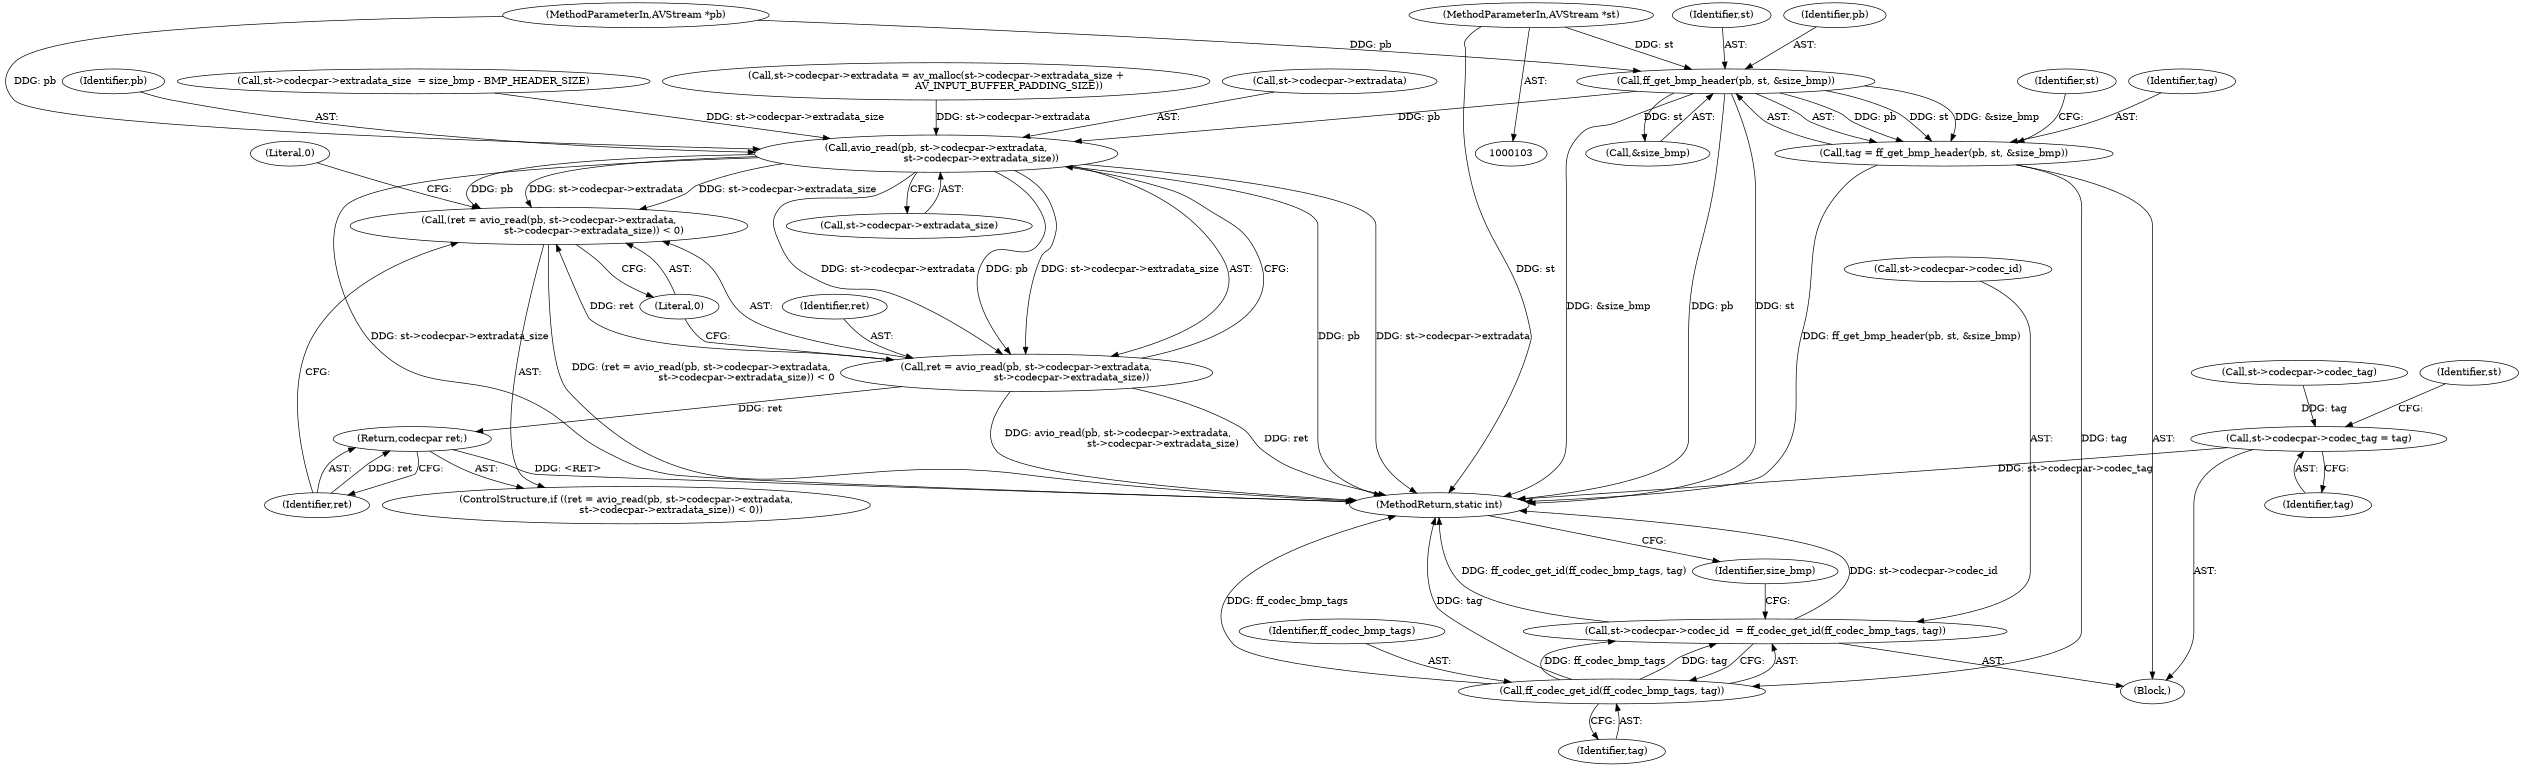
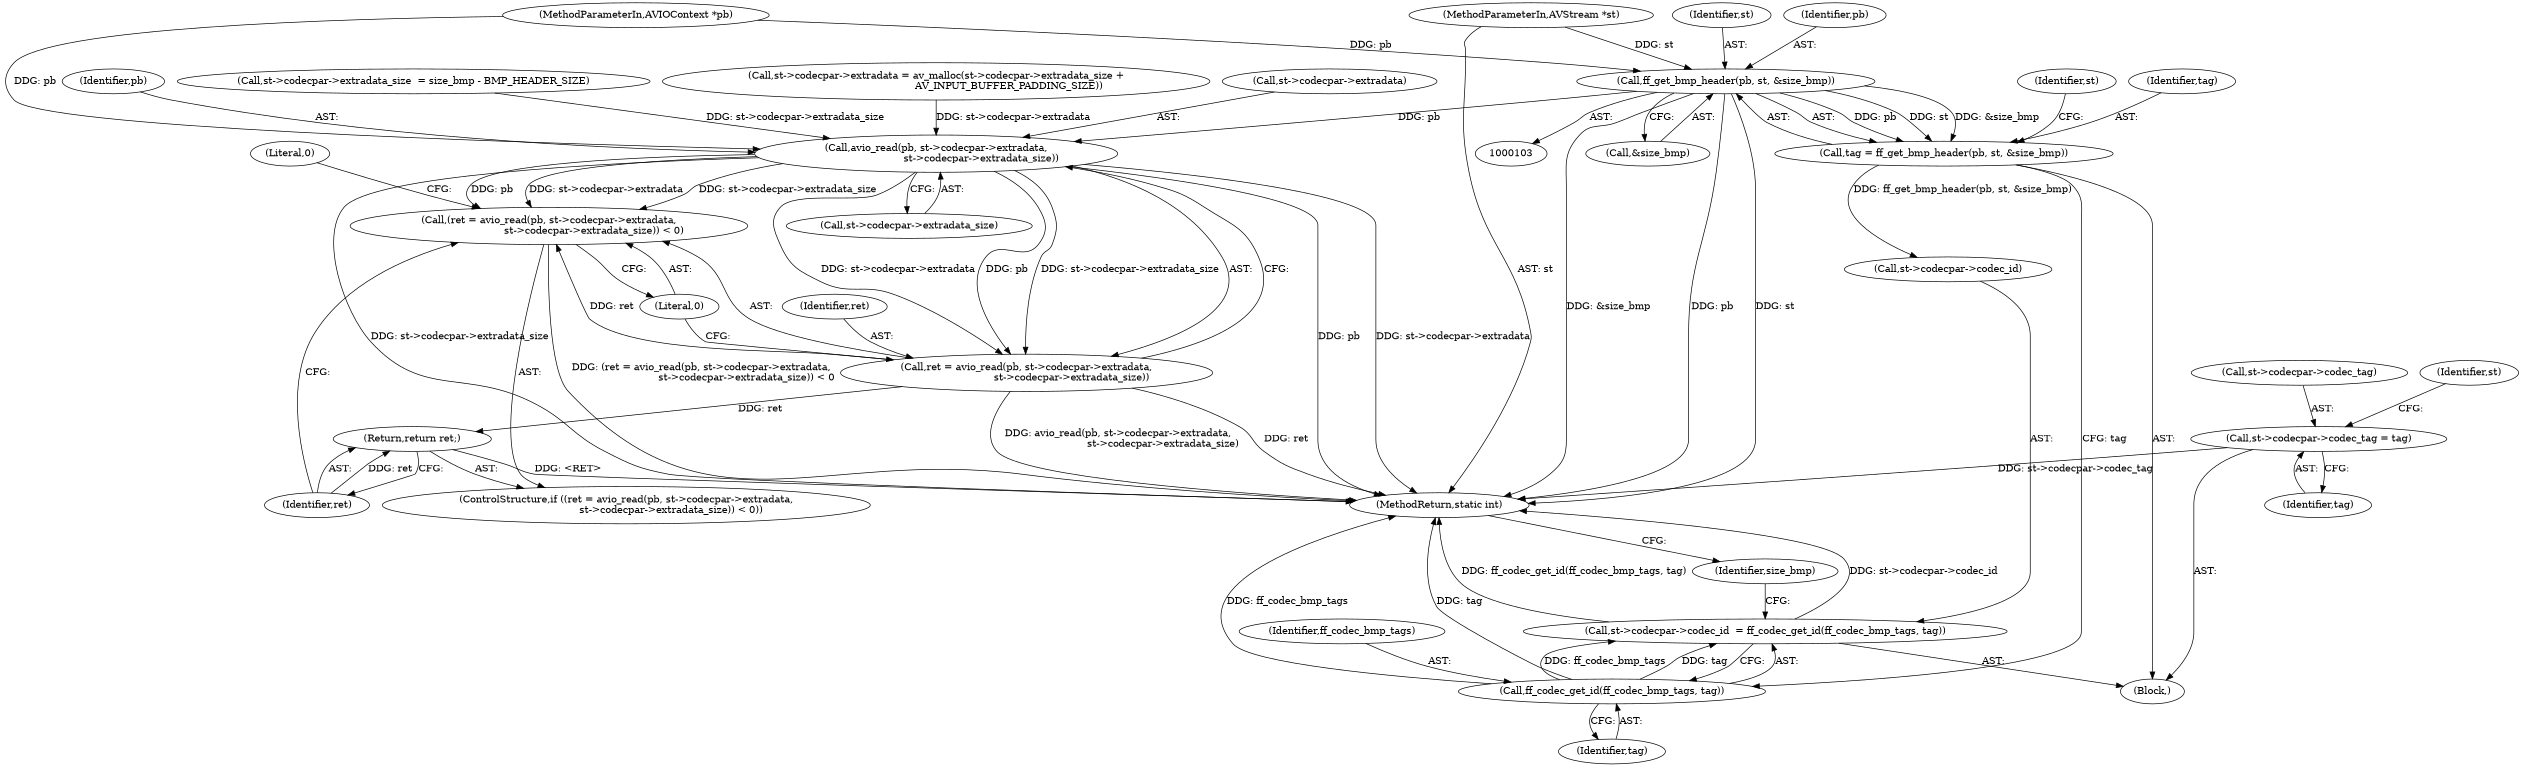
  digraph {
    n1 [label="(MethodParameterIn,AVStream *st)"]
    n2 [label="(Call,ff_get_bmp_header(pb, st, &size_bmp))"]
    n3 [label="(MethodReturn,static int)"]
    1000103
    n5 [label="(Call,tag = ff_get_bmp_header(pb, st, &size_bmp))"]
    n6 [label="(Call,avio_read(pb, st->codecpar->extradata,\n                             st->codecpar->extradata_size))"]
    n7 [label="(Call,&size_bmp)"]
    n8 [label="(Identifier,size_bmp)"]
    n9 [label="(Call,ff_codec_get_id(ff_codec_bmp_tags, tag))"]
    n10 [label="(Block,)"]
    n11 [label="(Call,(ret = avio_read(pb, st->codecpar->extradata,\n                             st->codecpar->extradata_size)) < 0)"]
    n12 [label="(Call,ret = avio_read(pb, st->codecpar->extradata,\n                             st->codecpar->extradata_size))"]
    n13 [label="(Call,st->codecpar->extradata_size)"]
    n14 [label="(Call,st->codecpar->codec_tag = tag)"]
    n15 [label="(Identifier,tag)"]
    n16 [label="(Call,st->codecpar->codec_id  = ff_codec_get_id(ff_codec_bmp_tags, tag))"]
    n17 [label="(Identifier,tag)"]
    n18 [label="(ControlStructure,if ((ret = avio_read(pb, st->codecpar->extradata,\n                             st->codecpar->extradata_size)) < 0))"]
    n19 [label="(Literal,0)"]
-   n20 [label="(Return,codecpar ret;)"]
+   n20 [label="(Return,return ret;)"]
    n21 [label="(Identifier,ret)"]
    n22 [label="(Identifier,st)"]
    n23 [label="(Identifier,st)"]
    n24 [label="(Call,st->codecpar->codec_tag)"]
    n25 [label="(Call,st->codecpar->extradata = av_malloc(st->codecpar->extradata_size +\n                                               AV_INPUT_BUFFER_PADDING_SIZE))"]
    n26 [label="(Call,st->codecpar->extradata)"]
    n27 [label="(Literal,0)"]
    n28 [label="(Identifier,pb)"]
    n29 [label="(Identifier,st)"]
    n30 [label="(Identifier,pb)"]
-   n31 [label="(MethodParameterIn,AVStream *pb)"]
+   n31 [label="(MethodParameterIn,AVIOContext *pb)"]
    n32 [label="(Call,st->codecpar->codec_id)"]
    n33 [label="(Call,st->codecpar->extradata_size  = size_bmp - BMP_HEADER_SIZE)"]
    n34 [label="(Identifier,tag)"]
    n35 [label="(Identifier,ret)"]
    n36 [label="(Identifier,ff_codec_bmp_tags)"]
    n1 -> n2 [label="DDG: st"]
-   n1 -> n3 [label="DDG: st"]
-   n1 -> 1000103 [label="AST: "]
+   n1 -> n3 [label="AST: st"]
+   n2 -> 1000103 [label="AST: "]
    n2 -> n3 [label="DDG: st"]
    n2 -> n3 [label="DDG: pb"]
    n2 -> n3 [label="DDG: &size_bmp"]
    n2 -> n5 [label="AST: "]
    n2 -> n5 [label="DDG: pb"]
    n2 -> n5 [label="DDG: st"]
    n2 -> n5 [label="DDG: &size_bmp"]
    n2 -> n6 [label="DDG: pb"]
-   n2 -> n7 [label="DDG: st"]
+   n2 -> n7 [label="CFG: "]
    n3 -> n8 [label="CFG: "]
    n5 -> n2 [label="AST: "]
-   n5 -> n3 [label="DDG: ff_get_bmp_header(pb, st, &size_bmp)"]
-   n5 -> n9 [label="DDG: tag"]
+   n5 -> n32 [label="DDG: ff_get_bmp_header(pb, st, &size_bmp)"]
+   n5 -> n9 [label="CFG: tag"]
    n5 -> n10 [label="AST: "]
    n6 -> n3 [label="DDG: pb"]
    n6 -> n3 [label="DDG: st->codecpar->extradata"]
    n6 -> n3 [label="DDG: st->codecpar->extradata_size"]
    n6 -> n11 [label="DDG: pb"]
    n6 -> n11 [label="DDG: st->codecpar->extradata"]
    n6 -> n11 [label="DDG: st->codecpar->extradata_size"]
    n6 -> n12 [label="AST: "]
    n6 -> n12 [label="DDG: pb"]
    n6 -> n12 [label="DDG: st->codecpar->extradata"]
    n6 -> n12 [label="DDG: st->codecpar->extradata_size"]
    n6 -> n13 [label="CFG: "]
    n7 -> n2 [label="AST: "]
    n8 -> n16 [label="CFG: "]
    n9 -> n3 [label="DDG: ff_codec_bmp_tags"]
    n9 -> n3 [label="DDG: tag"]
    n9 -> n16 [label="AST: "]
    n9 -> n16 [label="DDG: ff_codec_bmp_tags"]
    n9 -> n16 [label="DDG: tag"]
    n9 -> n17 [label="CFG: "]
    n11 -> n3 [label="DDG: (ret = avio_read(pb, st->codecpar->extradata,\n                             st->codecpar->extradata_size)) < 0"]
    n11 -> n18 [label="AST: "]
    n11 -> n19 [label="CFG: "]
    n12 -> n3 [label="DDG: avio_read(pb, st->codecpar->extradata,\n                             st->codecpar->extradata_size)"]
    n12 -> n3 [label="DDG: ret"]
    n12 -> n6 [label="CFG: "]
    n12 -> n11 [label="AST: "]
    n12 -> n11 [label="DDG: ret"]
    n12 -> n20 [label="DDG: ret"]
    n13 -> n6 [label="AST: "]
    n14 -> n3 [label="DDG: st->codecpar->codec_tag"]
    n14 -> n10 [label="AST: "]
    n14 -> n15 [label="CFG: "]
    n15 -> n14 [label="AST: "]
    n16 -> n3 [label="DDG: st->codecpar->codec_id"]
    n16 -> n3 [label="DDG: ff_codec_get_id(ff_codec_bmp_tags, tag)"]
    n16 -> n9 [label="CFG: "]
    n16 -> n10 [label="AST: "]
    n17 -> n9 [label="AST: "]
    n19 -> n11 [label="AST: "]
    n19 -> n12 [label="CFG: "]
    n20 -> n3 [label="DDG: <RET>"]
    n20 -> n18 [label="AST: "]
    n20 -> n21 [label="CFG: "]
    n21 -> n11 [label="CFG: "]
    n21 -> n20 [label="AST: "]
    n21 -> n20 [label="DDG: ret"]
    n22 -> n14 [label="CFG: "]
    n23 -> n2 [label="AST: "]
-   n24 -> n14 [label="DDG: tag"]
+   n24 -> n14 [label="AST: "]
    n25 -> n6 [label="DDG: st->codecpar->extradata"]
    n26 -> n6 [label="AST: "]
    n27 -> n11 [label="CFG: "]
    n28 -> n6 [label="AST: "]
    n29 -> n5 [label="CFG: "]
    n30 -> n2 [label="AST: "]
    n31 -> n2 [label="DDG: pb"]
    n31 -> n6 [label="DDG: pb"]
    n32 -> n16 [label="AST: "]
    n33 -> n6 [label="DDG: st->codecpar->extradata_size"]
    n34 -> n5 [label="AST: "]
    n35 -> n12 [label="AST: "]
    n36 -> n9 [label="AST: "]
  }
